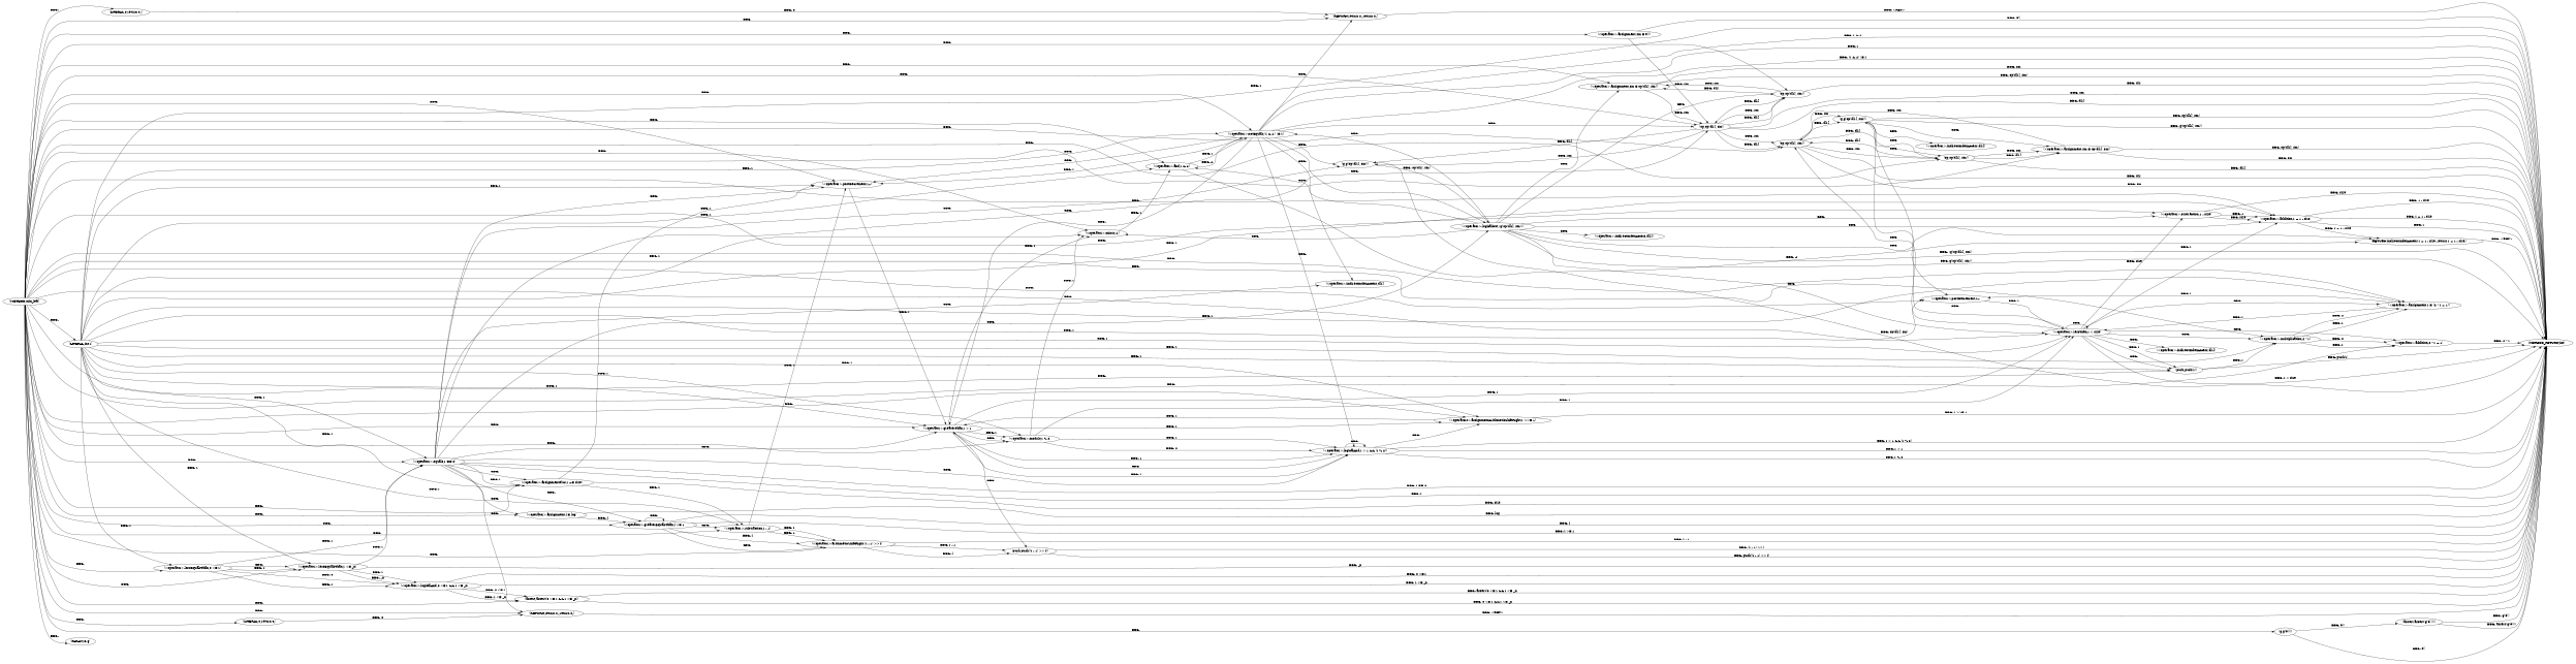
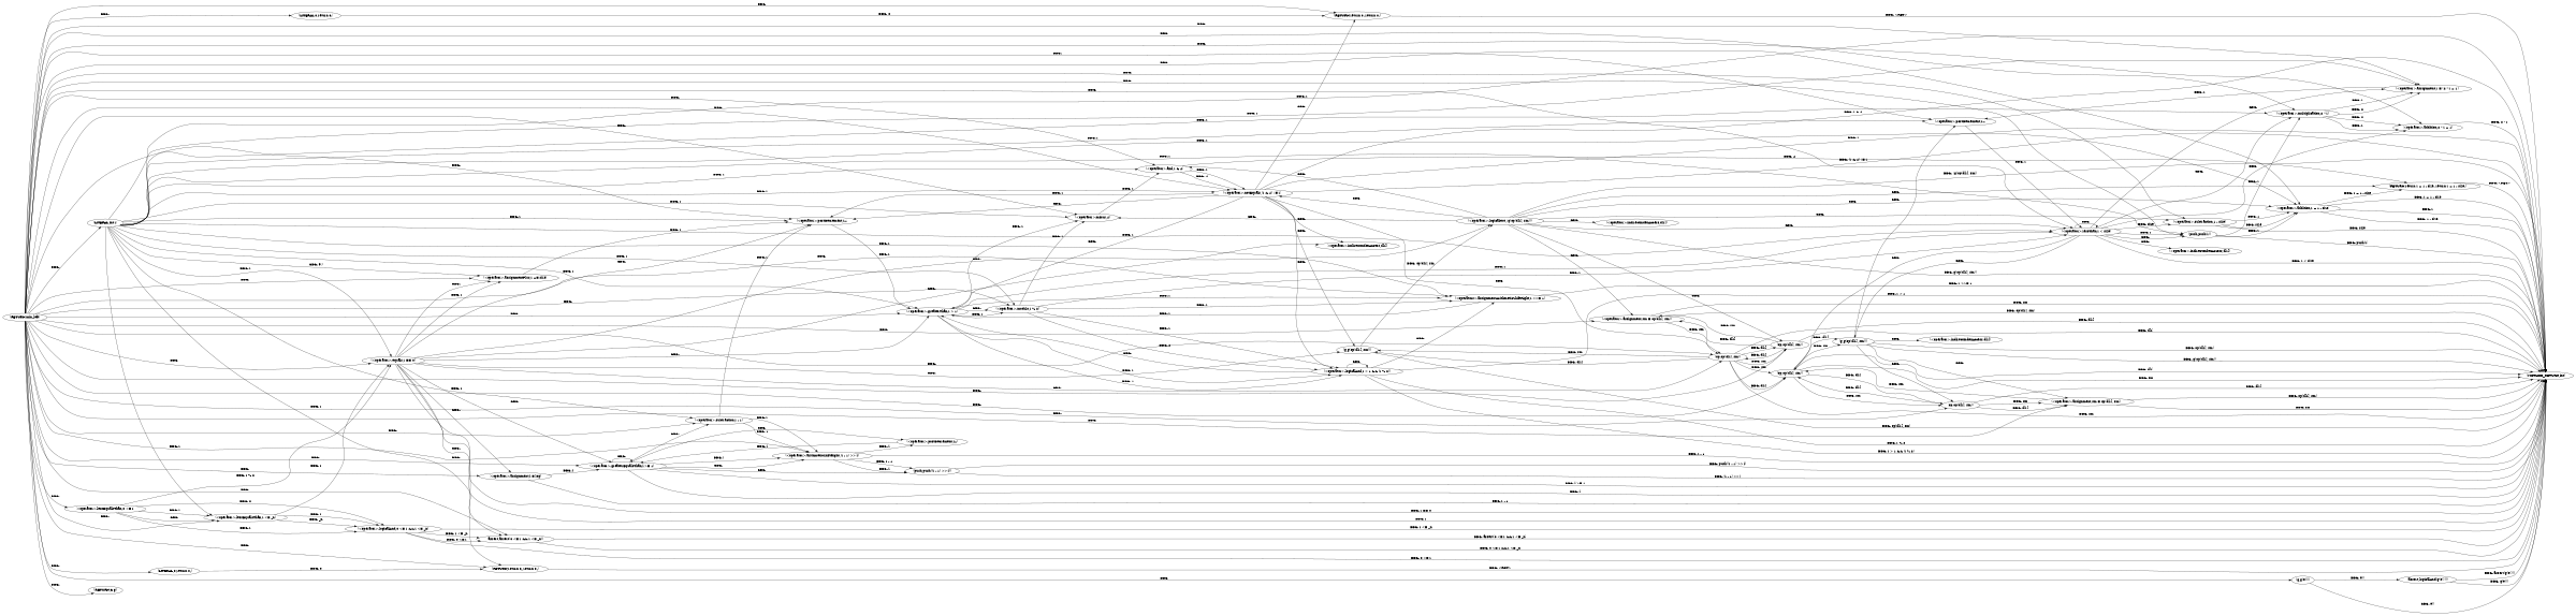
  digraph {
    rankdir=LR
-   n1 [label="(METHOD,min_left)"]
+   n1 [label="(RETURN,min_left)"]
    n2 [label="(LITERAL,int r)"]
-   n3 [label="(PARAM,G g)"]
+   n3 [label="(RETURN,G g)"]
    n4 [label="(<operator>.assignmentPlus,r += size)"]
-   n5 [label="(<operator>.assignment,sm = e())"]
    n6 [label="(RETURN,return 0;,return 0;)"]
    n7 [label="(<operator>.equals,r == 0)"]
    n8 [label="(RETURN,return 0;,return 0;)"]
    n9 [label="(<operator>.assignment,i = log)"]
    n10 [label="(<operator>.greaterEqualsThan,i >= 1)"]
    n11 [label="(<operator>.notEquals,(r & -r) != r)"]
    n12 [label="(LITERAL,0,return 0;)"]
    n13 [label="(g,g(e()))"]
    n14 [label="(LITERAL,0,return 0;)"]
    n15 [label="(<operator>.postDecrement,r--)"]
    n16 [label="(<operator>.assignment,sm = op(d[r], sm))"]
    n17 [label="(<operator>.lessEqualsThan,0 <= r)"]
    n18 [label="(<operator>.lessEqualsThan,r <= _n)"]
    n19 [label="(<operator>.arithmeticShiftRight,(r - 1) >> i)"]
    n20 [label="(<operators>.assignmentArithmeticShiftRight,r >>= 1)"]
    n21 [label="(<operator>.and,r & -r)"]
    n22 [label="(<operator>.subtraction,r - 1)"]
    n23 [label="(op,op(d[r], sm))"]
    n24 [label="(<operator>.minus,-r)"]
    n25 [label="(<operator>.greaterThan,r > 1)"]
    n26 [label="(<operator>.modulo,r % 2)"]
    n27 [label="(<operator>.lessThan,r < size)"]
    n28 [label="(<operator>.addition,r + 1 - size)"]
    n29 [label="(op,op(d[r], sm))"]
    n30 [label="(push,push(r))"]
    n31 [label="(<operator>.assignment,r = (2 * r + 1))"]
    n32 [label="(<operator>.subtraction,1 - size)"]
    n33 [label="(<operator>.addition,2 * r + 1)"]
    n34 [label="(<operator>.assignment,sm = op(d[r], sm))"]
    n35 [label="(<operator>.postDecrement,r--)"]
    n36 [label="(<operator>.multiplication,2 * r)"]
    n37 [label="(op,op(d[r], sm))"]
    n38 [label="(op,op(d[r], sm))"]
    n39 [label="(assert,assert(0 <= r && r <= _n))"]
    n40 [label="(METHOD_RETURN,int)"]
    n41 [label="(<operator>.logicalAnd,r > 1 && (r % 2))"]
    n42 [label="(<operator>.logicalNot,!g(op(d[r], sm)))"]
    n43 [label="(g,g(op(d[r], sm)))"]
    n44 [label="(<operator>.indirectIndexAccess,d[r])"]
+   n45 [label="(<operator>.postDecrement,i--)"]
    n46 [label="(push,push((r - 1) >> i))"]
-   n47 [label="(assert,assert(g(e())))"]
+   n47 [label="(assert,logicalAnd(g(e())))"]
    n48 [label="(<operator>.logicalAnd,0 <= r && r <= _n)"]
-   n49 [label="(RETURN,indirectIndexAccess r + 1 - size;,return r + 1 - size;)"]
+   n49 [label="(RETURN,return r + 1 - size;,return r + 1 - size;)"]
    n50 [label="(g,g(op(d[r], sm)))"]
    n51 [label="(<operator>.indirectIndexAccess,d[r])"]
    n52 [label="(<operator>.indirectIndexAccess,d[r])"]
    n53 [label="(<operator>.indirectIndexAccess,d[r])"]
    n1 -> n2 [label="DDG: "]
    n1 -> n3 [label="DDG: "]
    n1 -> n4 [label="DDG: "]
-   n1 -> n5 [label="DDG: "]
    n1 -> n6 [label="DDG: "]
    n1 -> n7 [label="DDG: "]
    n1 -> n8 [label="DDG: "]
    n1 -> n9 [label="DDG: "]
    n1 -> n10 [label="DDG: "]
    n1 -> n11 [label="DDG: "]
    n1 -> n12 [label="DDG: "]
    n1 -> n13 [label="DDG: "]
    n1 -> n14 [label="DDG: "]
    n1 -> n15 [label="DDG: "]
    n1 -> n16 [label="DDG: "]
    n1 -> n17 [label="DDG: "]
    n1 -> n18 [label="DDG: "]
    n1 -> n19 [label="DDG: "]
    n1 -> n20 [label="DDG: "]
    n1 -> n21 [label="DDG: "]
    n1 -> n22 [label="DDG: "]
    n1 -> n23 [label="DDG: "]
    n1 -> n24 [label="DDG: "]
    n1 -> n25 [label="DDG: "]
    n1 -> n26 [label="DDG: "]
    n1 -> n27 [label="DDG: "]
    n1 -> n28 [label="DDG: "]
    n1 -> n29 [label="DDG: "]
    n1 -> n30 [label="DDG: "]
    n1 -> n31 [label="DDG: "]
    n1 -> n32 [label="DDG: "]
    n1 -> n33 [label="DDG: "]
    n1 -> n34 [label="DDG: "]
    n1 -> n35 [label="DDG: "]
    n1 -> n36 [label="DDG: "]
    n1 -> n37 [label="DDG: "]
    n1 -> n38 [label="DDG: "]
    n1 -> n39 [label="DDG: "]
-   n2 -> n4 [label="DDG: r"]
+   n2 -> n4 [label="CDG: e()"]
    n2 -> n7 [label="DDG: r"]
    n2 -> n11 [label="DDG: r"]
    n2 -> n15 [label="DDG: r"]
-   n2 -> n17 [label="DDG: r"]
+   n2 -> n39 [label="DDG: r"]
    n2 -> n18 [label="DDG: r"]
    n2 -> n20 [label="DDG: r"]
    n2 -> n21 [label="DDG: r"]
    n2 -> n22 [label="DDG: r"]
    n2 -> n24 [label="DDG: r"]
    n2 -> n25 [label="DDG: r"]
    n2 -> n26 [label="DDG: r"]
-   n2 -> n27 [label="CDG: r"]
+   n2 -> n27 [label="DDG: r"]
    n2 -> n28 [label="DDG: r"]
    n2 -> n30 [label="DDG: r"]
    n2 -> n31 [label="DDG: r"]
    n2 -> n35 [label="DDG: r"]
    n2 -> n36 [label="DDG: r"]
    n2 -> n40 [label="DDG: r"]
    n4 -> n15 [label="DDG: r"]
-   n4 -> n22 [label="DDG: r"]
-   n4 -> n40 [label="DDG: size"]
-   n5 -> n29 [label="DDG: sm"]
-   n5 -> n40 [label="DDG: e()"]
    n6 -> n40 [label="DDG: <RET>"]
    n7 -> n4 [label="DDG: r"]
    n7 -> n4 [label="CDG: "]
    n7 -> n8 [label="CDG: "]
    n7 -> n9 [label="CDG: "]
    n7 -> n10 [label="CDG: "]
    n7 -> n15 [label="CDG: "]
    n7 -> n25 [label="CDG: "]
    n7 -> n29 [label="CDG: "]
    n7 -> n40 [label="DDG: r"]
    n7 -> n40 [label="DDG: r == 0"]
-   n7 -> n41 [label="CDG: "]
    n7 -> n42 [label="CDG: "]
    n7 -> n43 [label="CDG: "]
    n7 -> n44 [label="CDG: "]
    n8 -> n40 [label="DDG: <RET>"]
    n9 -> n10 [label="DDG: i"]
-   n9 -> n40 [label="DDG: log"]
+   n9 -> n40 [label="DDG: r - 1"]
    n10 -> n10 [label="CDG: "]
    n10 -> n19 [label="DDG: i"]
    n10 -> n19 [label="CDG: "]
    n10 -> n22 [label="CDG: "]
    n10 -> n40 [label="DDG: i"]
    n10 -> n40 [label="DDG: i >= 1"]
-   n25 -> n46 [label="CDG: "]
+   n10 -> n45 [label="CDG: "]
+   n10 -> n46 [label="CDG: "]
    n11 -> n6 [label="CDG: "]
    n11 -> n15 [label="DDG: r"]
    n11 -> n15 [label="CDG: "]
    n11 -> n25 [label="CDG: "]
    n11 -> n29 [label="CDG: "]
    n11 -> n40 [label="DDG: r & -r"]
    n11 -> n40 [label="DDG: r"]
    n11 -> n40 [label="DDG: (r & -r) != r"]
    n11 -> n41 [label="CDG: "]
-   n11 -> n42 [label="CDG: "]
    n11 -> n43 [label="CDG: "]
    n11 -> n44 [label="CDG: "]
    n12 -> n6 [label="DDG: 0"]
    n13 -> n40 [label="CDG: e()"]
    n13 -> n47 [label="DDG: e()"]
    n14 -> n8 [label="DDG: 0"]
    n15 -> n25 [label="DDG: r"]
    n16 -> n29 [label="DDG: sm"]
    n16 -> n40 [label="DDG: sm"]
    n16 -> n40 [label="DDG: op(d[r], sm)"]
-   n17 -> n7 [label="DDG: r"]
+   n17 -> n7 [label="DDG: r % 2"]
    n17 -> n18 [label="DDG: r"]
    n17 -> n18 [label="CDG: "]
    n17 -> n48 [label="DDG: 0"]
    n17 -> n48 [label="DDG: r"]
    n18 -> n7 [label="DDG: r"]
-   n18 -> n40 [label="DDG: _n"]
    n18 -> n48 [label="DDG: _n"]
    n18 -> n48 [label="DDG: r"]
    n19 -> n40 [label="DDG: r - 1"]
+   n19 -> n45 [label="DDG: i"]
    n19 -> n46 [label="DDG: i"]
    n19 -> n46 [label="DDG: r - 1"]
    n20 -> n25 [label="DDG: r"]
    n20 -> n40 [label="DDG: r >>= 1"]
    n21 -> n11 [label="DDG: r"]
    n21 -> n11 [label="DDG: -r"]
    n21 -> n49 [label="DDG: -r"]
    n22 -> n15 [label="DDG: r"]
    n22 -> n19 [label="DDG: 1"]
    n22 -> n19 [label="DDG: r"]
    n23 -> n16 [label="DDG: sm"]
    n23 -> n16 [label="DDG: d[r]"]
    n23 -> n29 [label="DDG: d[r]"]
    n23 -> n40 [label="DDG: d[r]"]
    n24 -> n21 [label="DDG: r"]
    n25 -> n20 [label="DDG: r"]
    n25 -> n24 [label="DDG: r"]
    n25 -> n26 [label="DDG: r"]
    n25 -> n26 [label="CDG: "]
    n25 -> n27 [label="DDG: r"]
    n25 -> n41 [label="DDG: r"]
    n25 -> n41 [label="DDG: 1"]
+   n26 -> n20 [label="DDG: r"]
    n26 -> n24 [label="DDG: r"]
    n26 -> n27 [label="DDG: r"]
    n26 -> n41 [label="DDG: r"]
    n26 -> n41 [label="DDG: 2"]
    n27 -> n27 [label="CDG: "]
-   n27 -> n28 [label="DDG: r"]
+   n30 -> n28 [label="DDG: r"]
    n27 -> n30 [label="DDG: r"]
    n27 -> n30 [label="CDG: "]
    n27 -> n31 [label="CDG: "]
    n27 -> n32 [label="DDG: size"]
-   n27 -> n33 [label="CDG: "]
+   n27 -> n33 [label="DDG: "]
    n27 -> n36 [label="CDG: "]
    n27 -> n37 [label="CDG: "]
    n27 -> n40 [label="DDG: r < size"]
    n27 -> n50 [label="CDG: "]
    n27 -> n51 [label="CDG: "]
    n28 -> n40 [label="DDG: r"]
    n28 -> n40 [label="DDG: 1 - size"]
    n28 -> n40 [label="DDG: r + 1 - size"]
    n28 -> n49 [label="DDG: r + 1 - size"]
    n29 -> n23 [label="DDG: d[r]"]
    n29 -> n23 [label="DDG: sm"]
    n29 -> n37 [label="DDG: d[r]"]
    n29 -> n37 [label="DDG: sm"]
    n29 -> n40 [label="DDG: d[r]"]
    n29 -> n40 [label="DDG: sm"]
    n29 -> n43 [label="DDG: sm"]
    n29 -> n43 [label="DDG: d[r]"]
    n30 -> n36 [label="DDG: r"]
    n30 -> n40 [label="DDG: push(r)"]
-   n31 -> n27 [label="DDG: r"]
    n31 -> n35 [label="DDG: r"]
    n32 -> n28 [label="DDG: size"]
    n32 -> n28 [label="DDG: 1"]
    n32 -> n40 [label="DDG: size"]
    n33 -> n40 [label="DDG: 2 * r"]
    n34 -> n37 [label="DDG: sm"]
    n34 -> n40 [label="DDG: sm"]
    n34 -> n40 [label="DDG: op(d[r], sm)"]
    n35 -> n27 [label="DDG: r"]
    n36 -> n31 [label="DDG: r"]
    n36 -> n31 [label="DDG: 2"]
    n36 -> n33 [label="DDG: r"]
    n36 -> n33 [label="DDG: 2"]
    n37 -> n38 [label="DDG: d[r]"]
    n37 -> n38 [label="DDG: sm"]
    n37 -> n40 [label="DDG: d[r]"]
    n37 -> n40 [label="DDG: sm"]
    n37 -> n50 [label="DDG: sm"]
    n37 -> n50 [label="DDG: d[r]"]
    n38 -> n34 [label="DDG: d[r]"]
    n38 -> n34 [label="DDG: sm"]
    n38 -> n37 [label="DDG: d[r]"]
    n38 -> n40 [label="DDG: d[r]"]
    n39 -> n40 [label="DDG: 0 <= r && r <= _n"]
    n39 -> n40 [label="DDG: assert(0 <= r && r <= _n)"]
    n41 -> n20 [label="CDG: "]
    n41 -> n25 [label="CDG: "]
    n41 -> n40 [label="DDG: r > 1"]
    n41 -> n40 [label="DDG: r % 2"]
    n41 -> n40 [label="DDG: r > 1 && (r % 2)"]
    n41 -> n41 [label="CDG: "]
    n42 -> n11 [label="CDG: "]
    n42 -> n16 [label="CDG: "]
    n42 -> n21 [label="CDG: "]
    n42 -> n23 [label="CDG: "]
    n42 -> n24 [label="CDG: "]
    n42 -> n27 [label="CDG: "]
    n42 -> n28 [label="CDG: "]
    n42 -> n32 [label="CDG: "]
    n42 -> n40 [label="DDG: g(op(d[r], sm))"]
    n42 -> n40 [label="DDG: !g(op(d[r], sm))"]
    n42 -> n49 [label="CDG: "]
    n42 -> n52 [label="CDG: "]
    n43 -> n40 [label="DDG: op(d[r], sm)"]
    n43 -> n42 [label="DDG: op(d[r], sm)"]
+   n45 -> n10 [label="DDG: i"]
    n46 -> n40 [label="DDG: (r - 1) >> i"]
    n46 -> n40 [label="DDG: push((r - 1) >> i)"]
    n47 -> n40 [label="DDG: g(e())"]
    n47 -> n40 [label="DDG: assert(g(e()))"]
    n48 -> n39 [label="DDG: r <= _n"]
    n48 -> n39 [label="DDG: 0 <= r"]
    n48 -> n40 [label="DDG: 0 <= r"]
    n48 -> n40 [label="DDG: r <= _n"]
    n49 -> n40 [label="DDG: <RET>"]
    n50 -> n34 [label="CDG: "]
    n50 -> n35 [label="CDG: "]
    n50 -> n38 [label="CDG: "]
    n50 -> n40 [label="DDG: op(d[r], sm)"]
    n50 -> n40 [label="DDG: g(op(d[r], sm))"]
    n50 -> n53 [label="CDG: "]
  }
